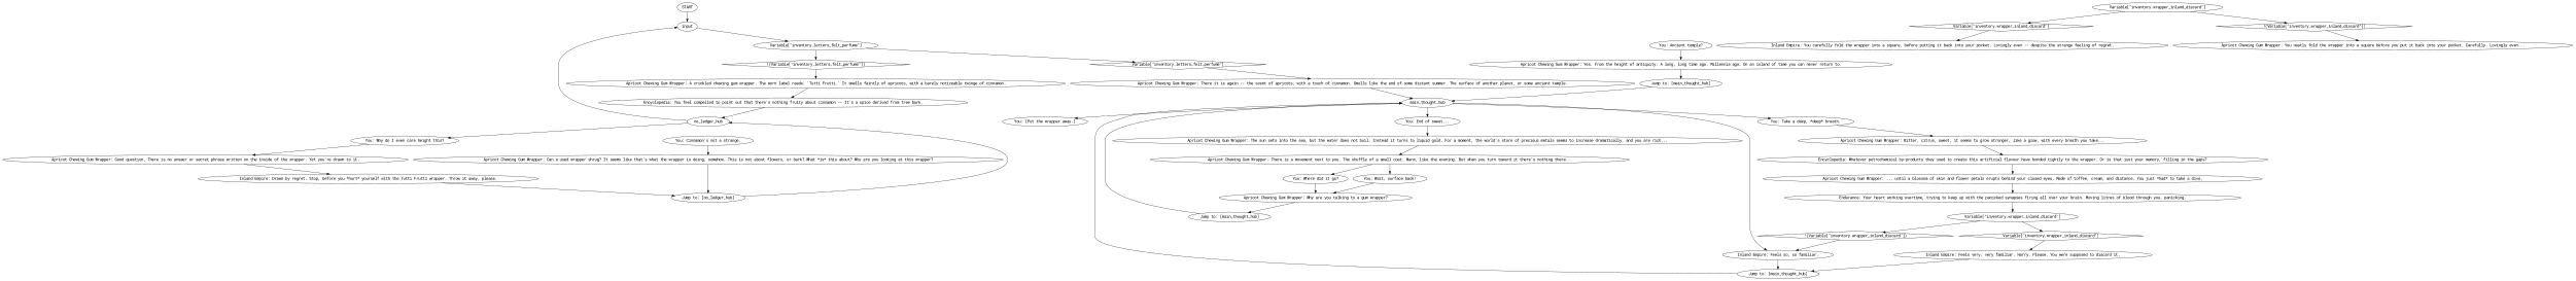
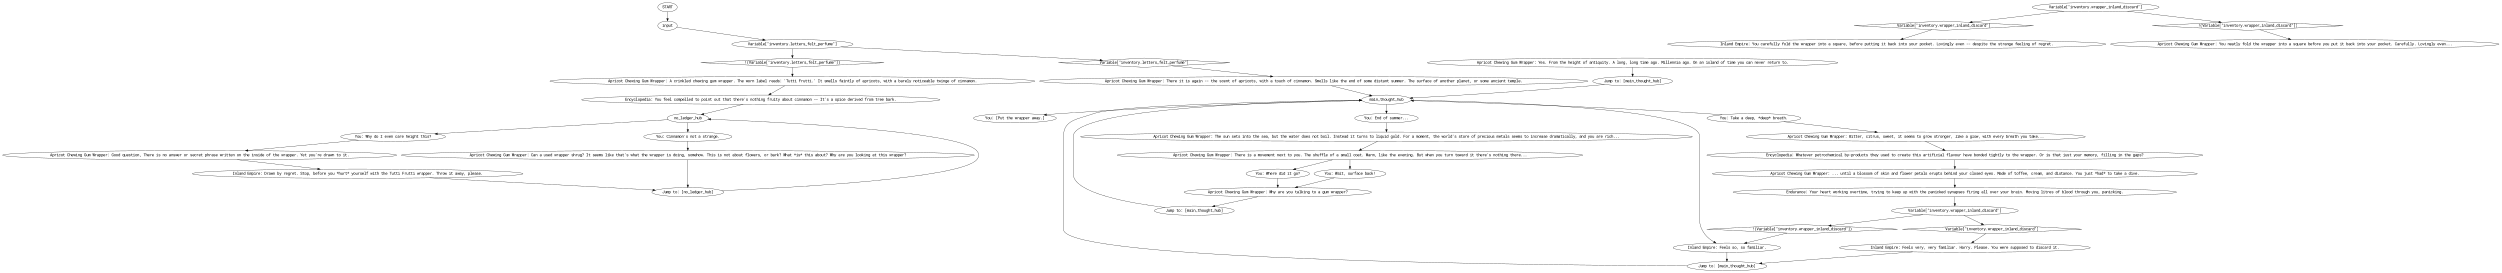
  digraph {
    fontname="Roboto Mono"
    node [fontname="Roboto Mono"]
    edge [fontname="Roboto Mono"]
    n1 [label=START]
    n2 [label=input]
    n3 [label="Variable[\"inventory.letters_felt_perfume\"]"]
    n4 [label="Variable[\"inventory.letters_felt_perfume\"]" shape=diamond]
    n5 [label="!(Variable[\"inventory.letters_felt_perfume\"])" shape=diamond]
    n6 [label="Apricot Chewing Gum Wrapper: There it is again -- the scent of apricots, with a touch of cinnamon. Smells like the end of some distant summer. The surface of another planet, or some ancient temple."]
    n7 [label=main_thought_hub]
    n8 [label="You: Take a deep, *deep* breath."]
    n9 [label="You: [Put the wrapper away.]"]
-   n10 [label="You: End of sweet..."]
+   n10 [label="You: End of summer..."]
    n11 [label="Inland Empire: Feels so, so familiar."]
    n12 [label="Apricot Chewing Gum Wrapper: Bitter, citrus, sweet, it seems to grow stronger, like a glow, with every breath you take..."]
    n13 [label="Encyclopedia: Whatever petrochemical by-products they used to create this artificial flavour have bonded tightly to the wrapper. Or is that just your memory, filling in the gaps?"]
    n14 [label="Jump to: [main_thought_hub]"]
    n15 [label="Apricot Chewing Gum Wrapper: The sun sets into the sea, but the water does not boil. Instead it turns to liquid gold. For a moment, the world's store of precious metals seems to increase dramatically, and you are rich..."]
    n16 [label="Apricot Chewing Gum Wrapper: There is a movement next to you. The shuffle of a small coat. Warm, like the evening. But when you turn toward it there's nothing there..."]
    n17 [label="You: Wait, surface back!"]
    n18 [label="You: Where did it go?"]
-   n19 [label="You: Ancient temple?"]
    n20 [label="Apricot Chewing Gum Wrapper: Yes. From the height of antiquity. A long, long time ago. Millennia ago. On an island of time you can never return to."]
    n21 [label="Encyclopedia: You feel compelled to point out that there's nothing fruity about cinnamon -- It's a spice derived from tree bark."]
    n22 [label=no_ledger_hub]
    n23 [label="You: Why do I even care height this?"]
    n24 [label="You: Cinnamon's not a strange."]
    n25 [label="Apricot Chewing Gum Wrapper: ... until a blossom of skin and flower petals erupts behind your closed eyes. Made of toffee, cream, and distance. You just *had* to take a dive."]
    n26 [label="Endurance: Your heart working overtime, trying to keep up with the panicked synapses firing all over your brain. Moving litres of blood through you, panicking."]
    n27 [label="Apricot Chewing Gum Wrapper: Why are you talking to a gum wrapper?"]
    n28 [label="Jump to: [main_thought_hub]"]
    n29 [label="Inland Empire: You carefully fold the wrapper into a square, before putting it back into your pocket. Lovingly even -- despite the strange feeling of regret."]
    n30 [label="Variable[\"inventory.wrapper_inland_discard\"]"]
    n31 [label="Inland Empire: Feels very, very familiar. Harry. Please. You were supposed to discard it."]
    n32 [label="Jump to: [main_thought_hub]"]
    n33 [label="Variable[\"inventory.wrapper_inland_discard\"]"]
    n34 [label="Variable[\"inventory.wrapper_inland_discard\"]" shape=diamond]
    n35 [label="!(Variable[\"inventory.wrapper_inland_discard\"])" shape=diamond]
    n36 [label="Apricot Chewing Gum Wrapper: You neatly fold the wrapper into a square before you put it back into your pocket. Carefully. Lovingly even..."]
    n37 [label="Apricot Chewing Gum Wrapper: Good question, There is no answer or secret phrase written on the inside of the wrapper. Yet you're drawn to it."]
    n38 [label="Apricot Chewing Gum Wrapper: Can a used wrapper shrug? It seems like that's what the wrapper is doing, somehow. This is not about flowers, or bark? What *is* this about? Why are you looking at this wrapper?"]
    n39 [label="Inland Empire: Drawn by regret. Stop, before you *hurt* yourself with the Tutti Frutti wrapper. Throw it away, please."]
    n40 [label="Jump to: [no_ledger_hub]"]
    n41 [label="Variable[\"inventory.wrapper_inland_discard\"]" shape=diamond]
    n42 [label="!(Variable[\"inventory.wrapper_inland_discard\"])" shape=diamond]
    n43 [label="Apricot Chewing Gum Wrapper: A crinkled chewing gum wrapper. The worn label reads: 'Tutti Frutti.' It smells faintly of apricots, with a barely noticeable twinge of cinnamon."]
    n1 -> n2
    n2 -> n3
    n3 -> n4
    n3 -> n5
    n4 -> n6
    n5 -> n43
    n6 -> n7
-   n7 -> n8
+   n8 -> n7
    n7 -> n9
    n7 -> n10
    n7 -> n11
    n8 -> n12
    n10 -> n15
    n11 -> n32
    n12 -> n13
    n13 -> n25
    n14 -> n7
    n15 -> n16
    n16 -> n17
    n16 -> n18
    n17 -> n27
    n18 -> n27
-   n19 -> n20
    n20 -> n14
    n21 -> n22
    n22 -> n23
-   n22 -> n2
+   n22 -> n24
    n23 -> n37
    n24 -> n38
    n25 -> n26
    n26 -> n30
    n27 -> n28
    n28 -> n7
    n30 -> n41
    n30 -> n42
    n31 -> n32
    n32 -> n7
    n33 -> n34
    n33 -> n35
    n34 -> n29
    n35 -> n36
    n37 -> n39
    n38 -> n40
    n39 -> n40
    n40 -> n22
    n41 -> n31
    n42 -> n11
    n43 -> n21
  }
